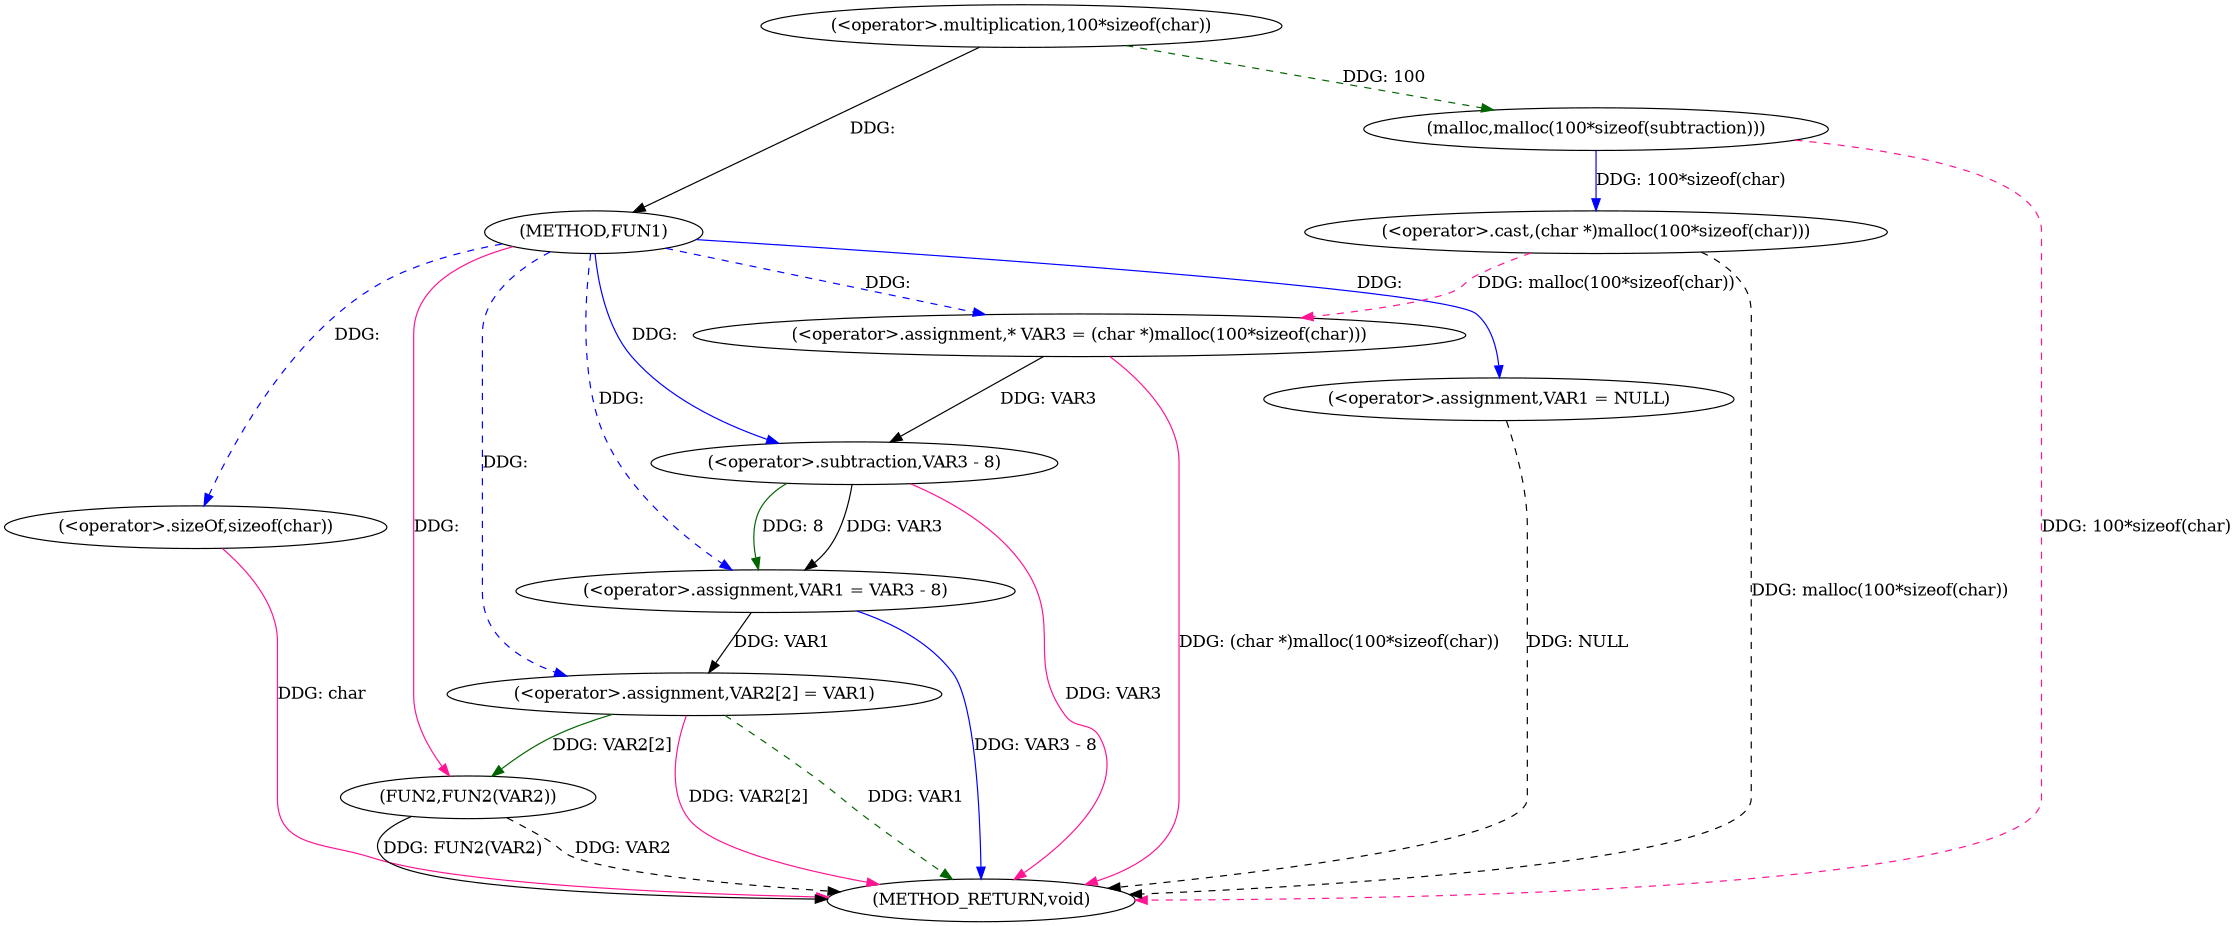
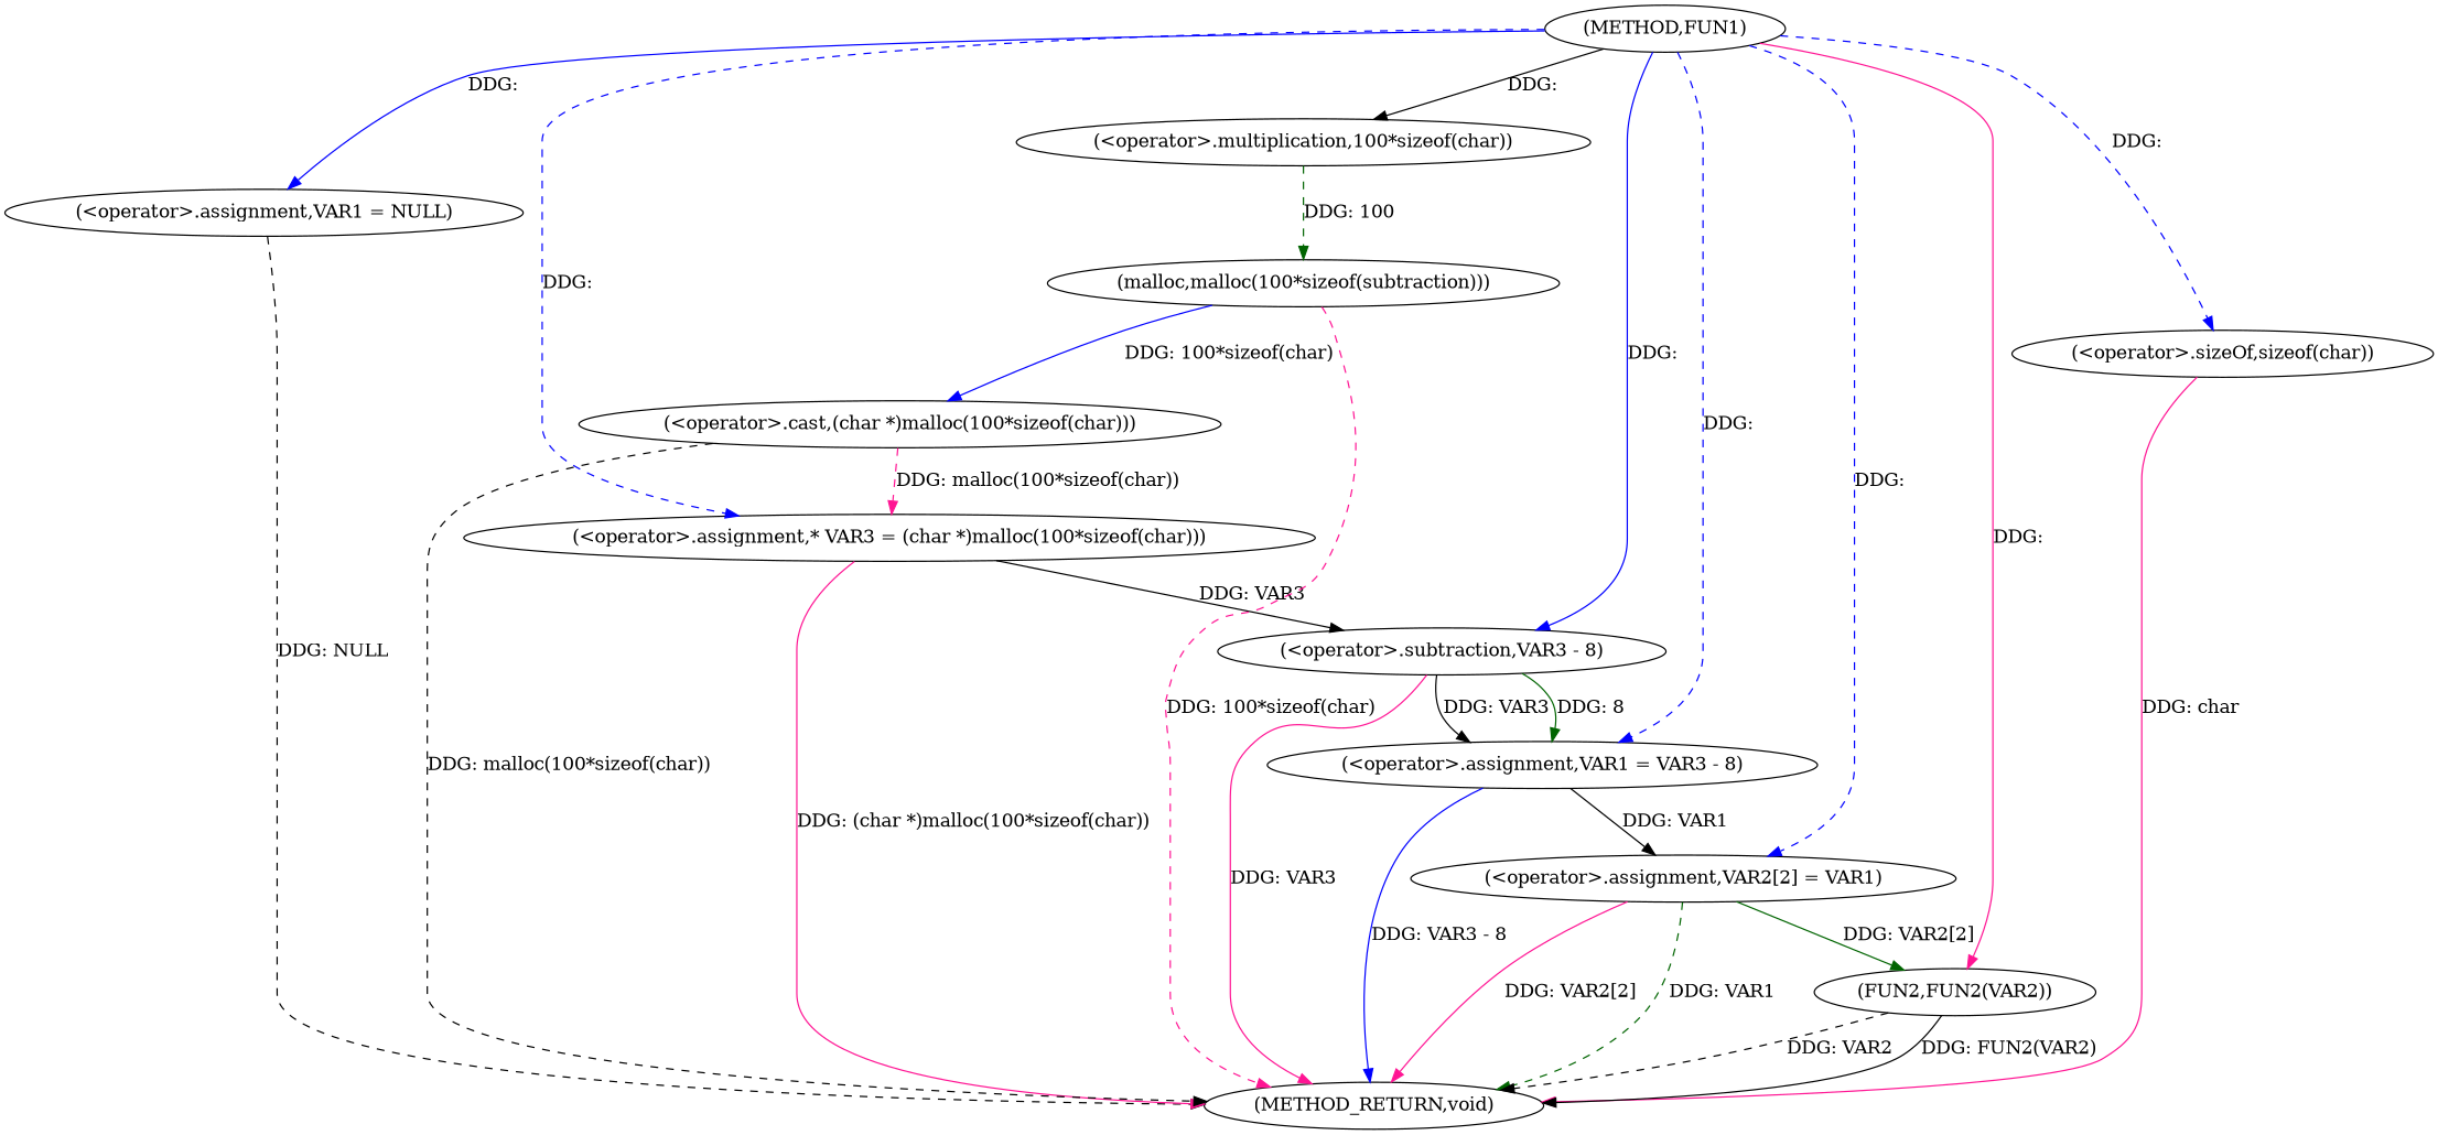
  digraph {
    edge [color=blue style=solid]
    n1 [label="(METHOD,FUN1)"]
    n2 [label="(<operator>.assignment,VAR1 = NULL)"]
    n3 [label="(<operator>.assignment,* VAR3 = (char *)malloc(100*sizeof(char)))"]
    n4 [label="(<operator>.multiplication,100*sizeof(char))"]
    n5 [label="(<operator>.sizeOf,sizeof(char))"]
    n6 [label="(<operator>.assignment,VAR1 = VAR3 - 8)"]
    n7 [label="(<operator>.subtraction,VAR3 - 8)"]
    n8 [label="(<operator>.assignment,VAR2[2] = VAR1)"]
    n9 [label="(FUN2,FUN2(VAR2))"]
    n10 [label="(METHOD_RETURN,void)"]
    n11 [label="(malloc,malloc(100*sizeof(subtraction)))"]
    n12 [label="(<operator>.cast,(char *)malloc(100*sizeof(char)))"]
    n1 -> n2 [label="DDG: "]
    n1 -> n3 [label="DDG: " style=dashed]
-   n4 -> n1 [color=black label="DDG: "]
+   n1 -> n4 [color=black label="DDG: "]
    n1 -> n5 [label="DDG: " style=dashed]
    n1 -> n6 [label="DDG: " style=dashed]
    n1 -> n7 [label="DDG: "]
    n1 -> n8 [label="DDG: " style=dashed]
    n1 -> n9 [color=deeppink label="DDG: "]
    n2 -> n10 [color=black label="DDG: NULL" style=dashed]
    n3 -> n7 [color=black label="DDG: VAR3"]
    n3 -> n10 [color=deeppink label="DDG: (char *)malloc(100*sizeof(char))"]
    n4 -> n11 [color=darkgreen label="DDG: 100" style=dashed]
    n5 -> n10 [color=deeppink label="DDG: char"]
    n6 -> n8 [color=black label="DDG: VAR1"]
    n6 -> n10 [label="DDG: VAR3 - 8"]
    n7 -> n6 [color=black label="DDG: VAR3"]
    n7 -> n6 [color=darkgreen label="DDG: 8"]
    n7 -> n10 [color=deeppink label="DDG: VAR3"]
    n8 -> n9 [color=darkgreen label="DDG: VAR2[2]"]
    n8 -> n10 [color=darkgreen label="DDG: VAR1" style=dashed]
    n8 -> n10 [color=deeppink label="DDG: VAR2[2]"]
    n9 -> n10 [color=black label="DDG: VAR2" style=dashed]
    n9 -> n10 [color=black label="DDG: FUN2(VAR2)"]
    n11 -> n10 [color=deeppink label="DDG: 100*sizeof(char)" style=dashed]
    n11 -> n12 [label="DDG: 100*sizeof(char)"]
    n12 -> n3 [color=deeppink label="DDG: malloc(100*sizeof(char))" style=dashed]
    n12 -> n10 [color=black label="DDG: malloc(100*sizeof(char))" style=dashed]
  }
